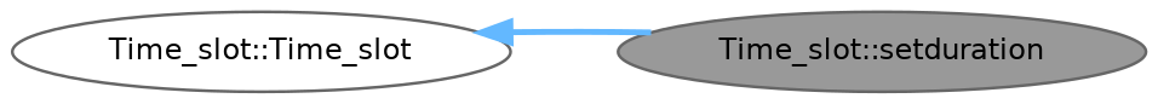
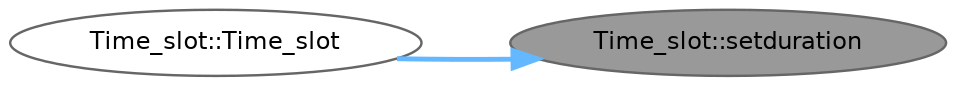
  digraph {
    rankdir=RL
    node [fontname=Helvetica fontsize=10 shape=ellipse style=filled]
    n1 [color=gray40 fillcolor=grey60 fontcolor=black height=0.2 label="Time_slot::setduration" width=0.4]
    n2 [color=grey40 fillcolor=white height=0.2 label="Time_slot::Time_slot" width=0.4]
-   n2 -> n1 [color=steelblue1 dir=back fontname=Helvetica fontsize=10 labelfontname=Helvetica labelfontsize=10 style=bold]
+   n1 -> n2 [color=steelblue1 dir=back fontname=Helvetica fontsize=10 labelfontname=Helvetica labelfontsize=10 style=bold]
  }
